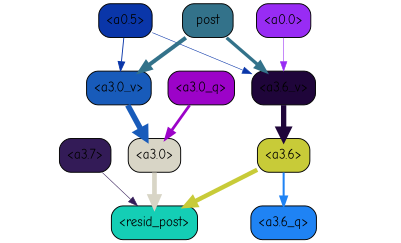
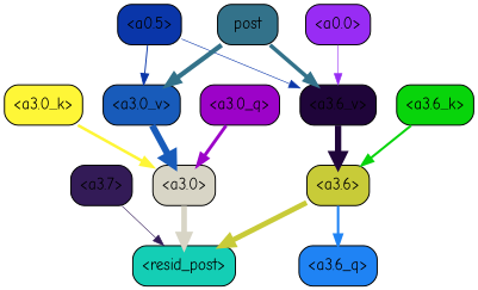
  strict digraph {
    fontname="Comic Neue"
    splines=true
    node [color=black fontname="Comic Neue" shape=box style="filled, rounded"]
    edge [color="#0a36a9" fontname="Comic Neue" penwidth=0.6]
    "<a3.7>" [fillcolor="#331b57"]
    "<resid_post>" [fillcolor="#14ceb5"]
    "<a3.6>" [fillcolor="#c8cb38"]
    "<a3.6_q>" [fillcolor="#1f83f4"]
    "<a3.0>" [fillcolor="#d8d5c6"]
    "<a3.0_q>" [fillcolor="#9c03c8"]
+   "<a3.6_k>" [fillcolor="#08d40b"]
+   "<a3.0_k>" [fillcolor="#fef637"]
    "<a3.6_v>" [fillcolor="#1f053a"]
    "<a3.0_v>" [fillcolor="#185bba"]
    "<a0.5>" [fillcolor="#0a36a9"]
    "<a0.0>" [fillcolor="#982cf4"]
    n13 [fillcolor="#33728a" label=post]
    "<a3.7>" -> "<resid_post>" [color="#331b57"]
    "<a3.6>" -> "<resid_post>" [color="#c8cb38" penwidth=4.748674273490906]
    "<a3.6>" -> "<a3.6_q>" [color="#1f83f4" penwidth=2.1656854450702667]
    "<a3.0>" -> "<resid_post>" [color="#d8d5c6" penwidth=5.004031300544739]
    "<a3.0_q>" -> "<a3.0>" [color="#9c03c8" penwidth=2.95696559548378]
+   "<a3.6_k>" -> "<a3.6>" [color="#08d40b" penwidth=2.086437076330185]
+   "<a3.0_k>" -> "<a3.0>" [color="#fef637" penwidth=2.5988530814647675]
    "<a3.6_v>" -> "<a3.6>" [color="#1f053a" penwidth=5.669987380504608]
    "<a3.0_v>" -> "<a3.0>" [color="#185bba" penwidth=5.9515902400016785]
    "<a0.5>" -> "<a3.6_v>"
    "<a0.5>" -> "<a3.0_v>" [penwidth=0.9916514158248901]
    "<a0.0>" -> "<a3.6_v>" [color="#982cf4"]
    n13 -> "<a3.6_v>" [color="#33728a" penwidth=3.56406831741333]
    n13 -> "<a3.0_v>" [color="#33728a" penwidth=4.293717980384827]
  }
